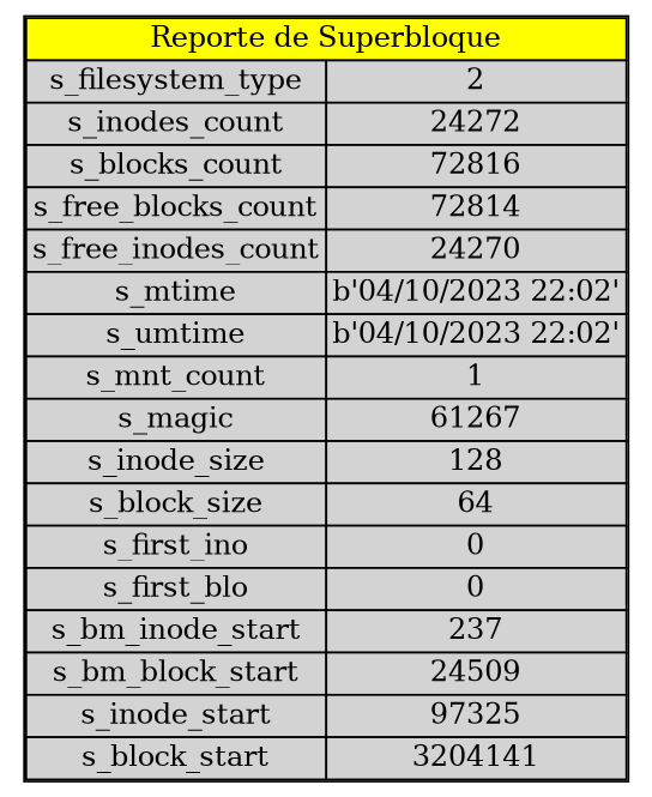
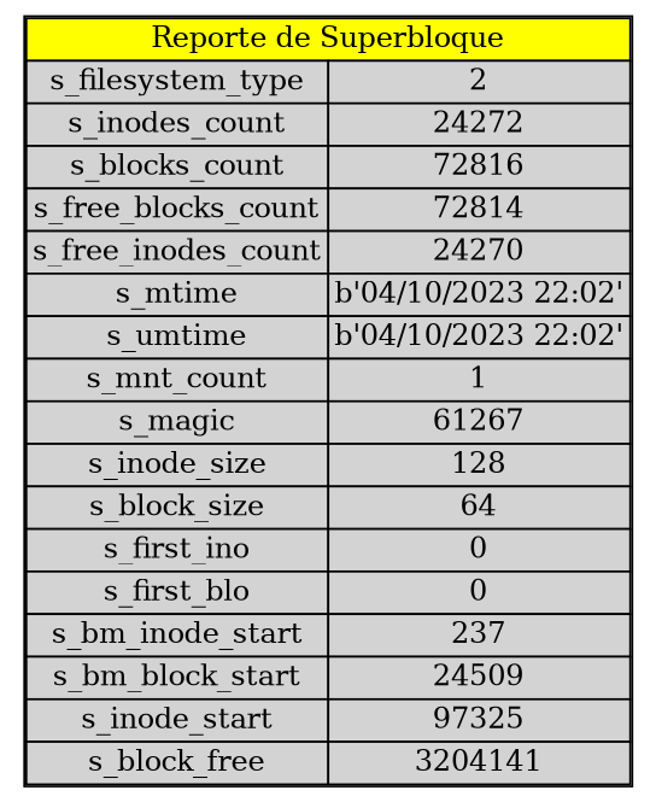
  digraph {
-   n1 [label=< <table border="1" cellborder="1" cellspacing="0"> <tr><td colspan="3" bgcolor="yellow">Reporte de Superbloque</td></tr> <tr><td bgcolor="lightgray">s_filesystem_type</td><td bgcolor="lightgray">2</td></tr> <tr><td bgcolor="lightgray">s_inodes_count</td><td bgcolor="lightgray">24272</td></tr> <tr><td bgcolor="lightgray">s_blocks_count</td><td bgcolor="lightgray">72816</td></tr> <tr><td bgcolor="lightgray">s_free_blocks_count</td><td bgcolor="lightgray">72814</td></tr> <tr><td bgcolor="lightgray">s_free_inodes_count</td><td bgcolor="lightgray">24270</td></tr> <tr><td bgcolor="lightgray">s_mtime</td><td bgcolor="lightgray">b'04/10/2023 22:02'</td></tr> <tr><td bgcolor="lightgray">s_umtime</td><td bgcolor="lightgray">b'04/10/2023 22:02'</td></tr> <tr><td bgcolor="lightgray">s_mnt_count</td><td bgcolor="lightgray">1</td></tr> <tr><td bgcolor="lightgray">s_magic</td><td bgcolor="lightgray">61267</td></tr> <tr><td bgcolor="lightgray">s_inode_size</td><td bgcolor="lightgray">128</td></tr> <tr><td bgcolor="lightgray">s_block_size</td><td bgcolor="lightgray">64</td></tr> <tr><td bgcolor="lightgray">s_first_ino</td><td bgcolor="lightgray">0</td></tr> <tr><td bgcolor="lightgray">s_first_blo</td><td bgcolor="lightgray">0</td></tr> <tr><td bgcolor="lightgray">s_bm_inode_start</td><td bgcolor="lightgray">237</td></tr> <tr><td bgcolor="lightgray">s_bm_block_start</td><td bgcolor="lightgray">24509</td></tr> <tr><td bgcolor="lightgray">s_inode_start</td><td bgcolor="lightgray">97325</td></tr> <tr><td bgcolor="lightgray">s_block_start</td><td bgcolor="lightgray">3204141</td></tr> </table> > shape=plaintext]
+   n1 [label=< <table border="1" cellborder="1" cellspacing="0"> <tr><td colspan="3" bgcolor="yellow">Reporte de Superbloque</td></tr> <tr><td bgcolor="lightgray">s_filesystem_type</td><td bgcolor="lightgray">2</td></tr> <tr><td bgcolor="lightgray">s_inodes_count</td><td bgcolor="lightgray">24272</td></tr> <tr><td bgcolor="lightgray">s_blocks_count</td><td bgcolor="lightgray">72816</td></tr> <tr><td bgcolor="lightgray">s_free_blocks_count</td><td bgcolor="lightgray">72814</td></tr> <tr><td bgcolor="lightgray">s_free_inodes_count</td><td bgcolor="lightgray">24270</td></tr> <tr><td bgcolor="lightgray">s_mtime</td><td bgcolor="lightgray">b'04/10/2023 22:02'</td></tr> <tr><td bgcolor="lightgray">s_umtime</td><td bgcolor="lightgray">b'04/10/2023 22:02'</td></tr> <tr><td bgcolor="lightgray">s_mnt_count</td><td bgcolor="lightgray">1</td></tr> <tr><td bgcolor="lightgray">s_magic</td><td bgcolor="lightgray">61267</td></tr> <tr><td bgcolor="lightgray">s_inode_size</td><td bgcolor="lightgray">128</td></tr> <tr><td bgcolor="lightgray">s_block_size</td><td bgcolor="lightgray">64</td></tr> <tr><td bgcolor="lightgray">s_first_ino</td><td bgcolor="lightgray">0</td></tr> <tr><td bgcolor="lightgray">s_first_blo</td><td bgcolor="lightgray">0</td></tr> <tr><td bgcolor="lightgray">s_bm_inode_start</td><td bgcolor="lightgray">237</td></tr> <tr><td bgcolor="lightgray">s_bm_block_start</td><td bgcolor="lightgray">24509</td></tr> <tr><td bgcolor="lightgray">s_inode_start</td><td bgcolor="lightgray">97325</td></tr> <tr><td bgcolor="lightgray">s_block_free</td><td bgcolor="lightgray">3204141</td></tr> </table> > shape=plaintext]
  }
